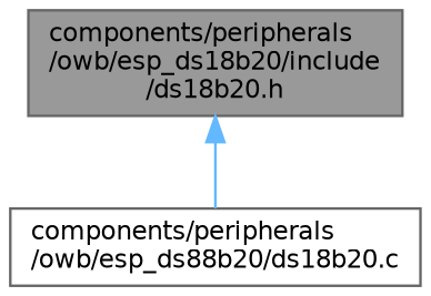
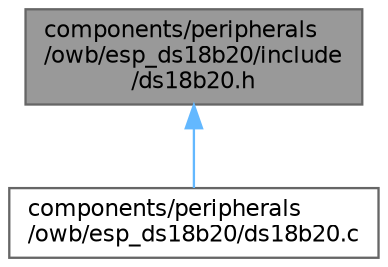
  digraph {
    node [fontname=Helvetica fontsize=10 shape=box style=filled]
    n1 [color=gray40 fillcolor=grey60 fontcolor=black height=0.2 label="components/peripherals\l/owb/esp_ds18b20/include\l/ds18b20.h" width=0.4]
-   n2 [color=grey40 fillcolor=white height=0.2 label="components/peripherals\l/owb/esp_ds88b20/ds18b20.c" width=0.4]
+   n2 [color=grey40 fillcolor=white height=0.2 label="components/peripherals\l/owb/esp_ds18b20/ds18b20.c" width=0.4]
    n1 -> n2 [color=steelblue1 dir=back fontname=Helvetica fontsize=10 labelfontname=Helvetica labelfontsize=10 style=solid]
  }
